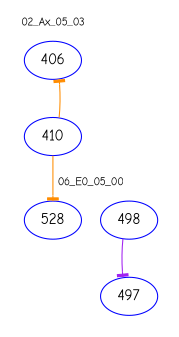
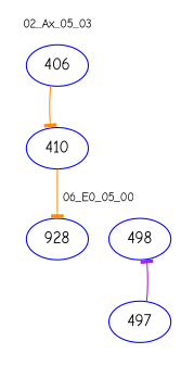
  digraph {
    fontname="Comic Neue"
    node [color=blue fontname="Comic Neue"]
    edge [arrowhead=tee color=darkorange fontname="Comic Neue"]
    n1 [label=406]
    n2 [label=410]
    n3 [label=498]
    n4 [label=497]
-   n5 [label=528]
+   n5 [label=928]
    subgraph cluster_1 {
      color=white
      fontsize=10
      label="02_Ax_05_03"
      n1
      n2
    }
    subgraph cluster_2 {
      color=white
      fontsize=10
      label="06_E0_05_00"
      n3
      n4
      n5
    }
-   n2 -> n1
+   n1 -> n2
    n2 -> n5
-   n3 -> n4 [color=purple]
+   n4 -> n3 [color=purple]
  }
